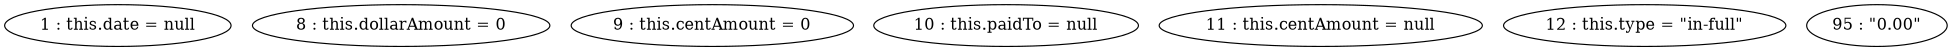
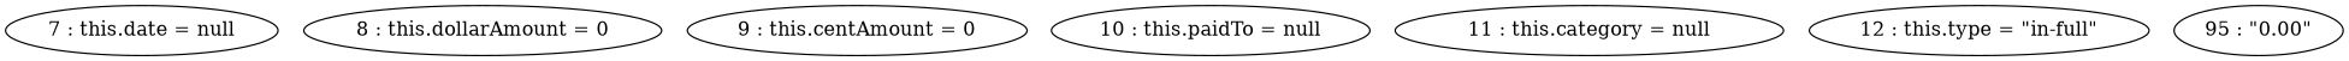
  digraph {
    fontname="DejaVu Serif"
    node [fontname="DejaVu Serif"]
-   "7 : this.date = null" [label="1 : this.date = null"]
+   "7 : this.date = null"
    "8 : this.dollarAmount = 0"
    "9 : this.centAmount = 0"
    "10 : this.paidTo = null"
-   "11 : this.category = null" [label="11 : this.centAmount = null"]
+   "11 : this.category = null"
    "12 : this.type = \"in-full\""
    "95 : \"0.00\""
  }
